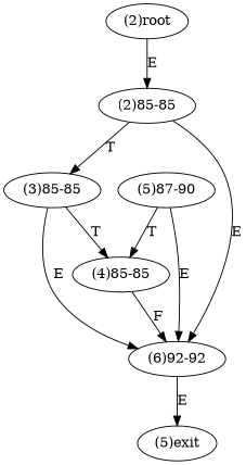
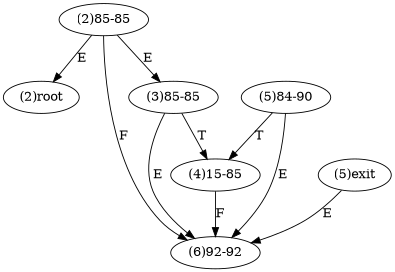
  digraph {
    n1 [label="(2)root"]
    n2 [label="(2)85-85"]
    n3 [label="(3)85-85"]
    n4 [label="(6)92-92"]
-   n5 [label="(4)85-85"]
+   n5 [label="(4)15-85"]
    n6 [label="(5)exit"]
-   n7 [label="(5)87-90"]
-   n1 -> n2 [label=E]
-   n2 -> n3 [label=T]
-   n2 -> n4 [label=E]
+   n7 [label="(5)84-90"]
+   n2 -> n1 [label=E]
+   n2 -> n3 [label=E]
+   n2 -> n4 [label=F]
    n3 -> n4 [label=E]
    n3 -> n5 [label=T]
-   n4 -> n6 [label=E]
+   n6 -> n4 [label=E]
    n5 -> n4 [label=F]
    n7 -> n4 [label=E]
    n7 -> n5 [label=T]
  }
